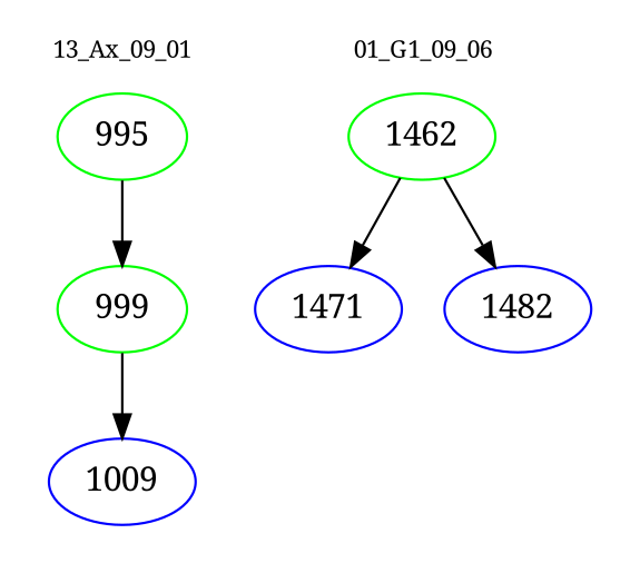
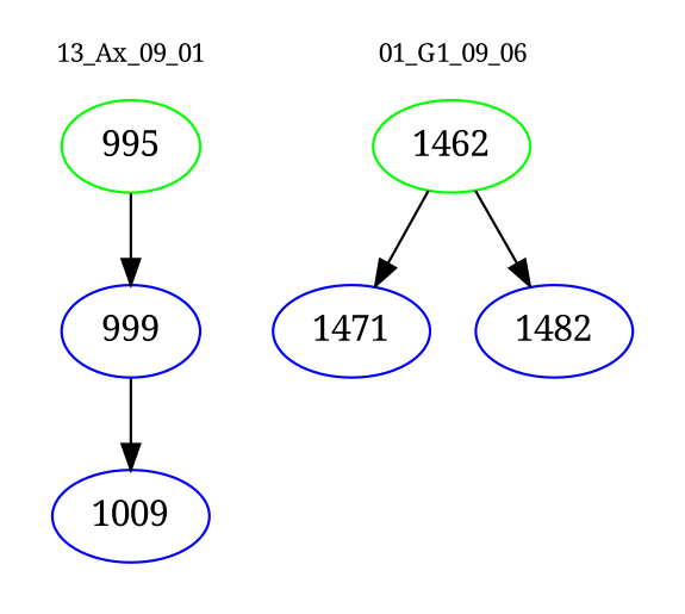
  digraph {
    fontname="Noto Serif"
    node [color=blue fontname="Noto Serif"]
    edge [color=black fontname="Noto Serif"]
    n1 [color=green label=995]
-   n2 [color=green label=999]
+   n2 [label=999]
    n3 [label=1009]
    n4 [color=green label=1462]
    n5 [label=1471]
    n6 [label=1482]
    subgraph cluster_1 {
      color=white
      fontsize=10
      label="13_Ax_09_01"
      n1
      n2
      n3
    }
    subgraph cluster_2 {
      color=white
      fontsize=10
      label="01_G1_09_06"
      n4
      n5
      n6
    }
    n1 -> n2
    n2 -> n3
    n4 -> n5
    n4 -> n6
  }
